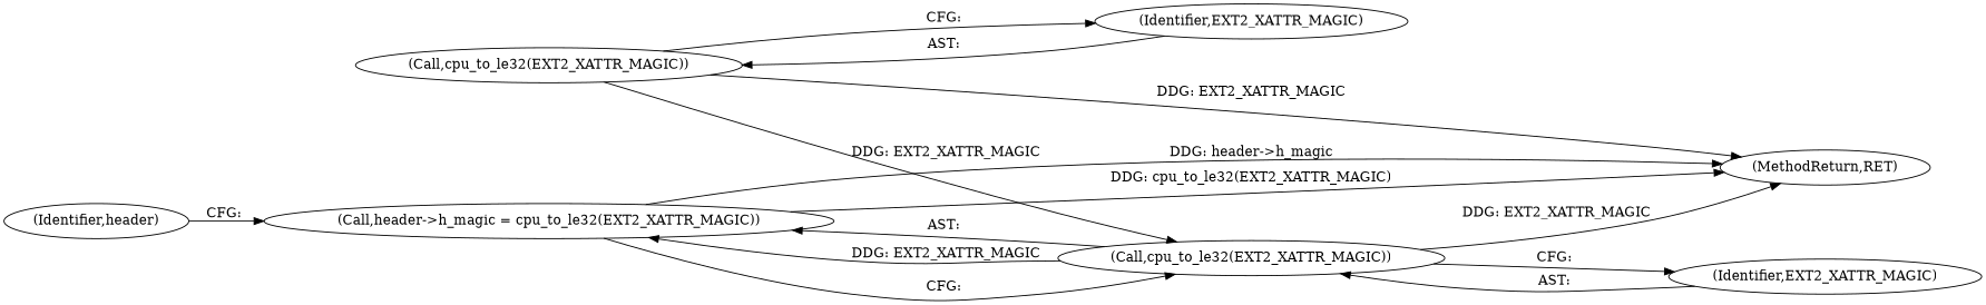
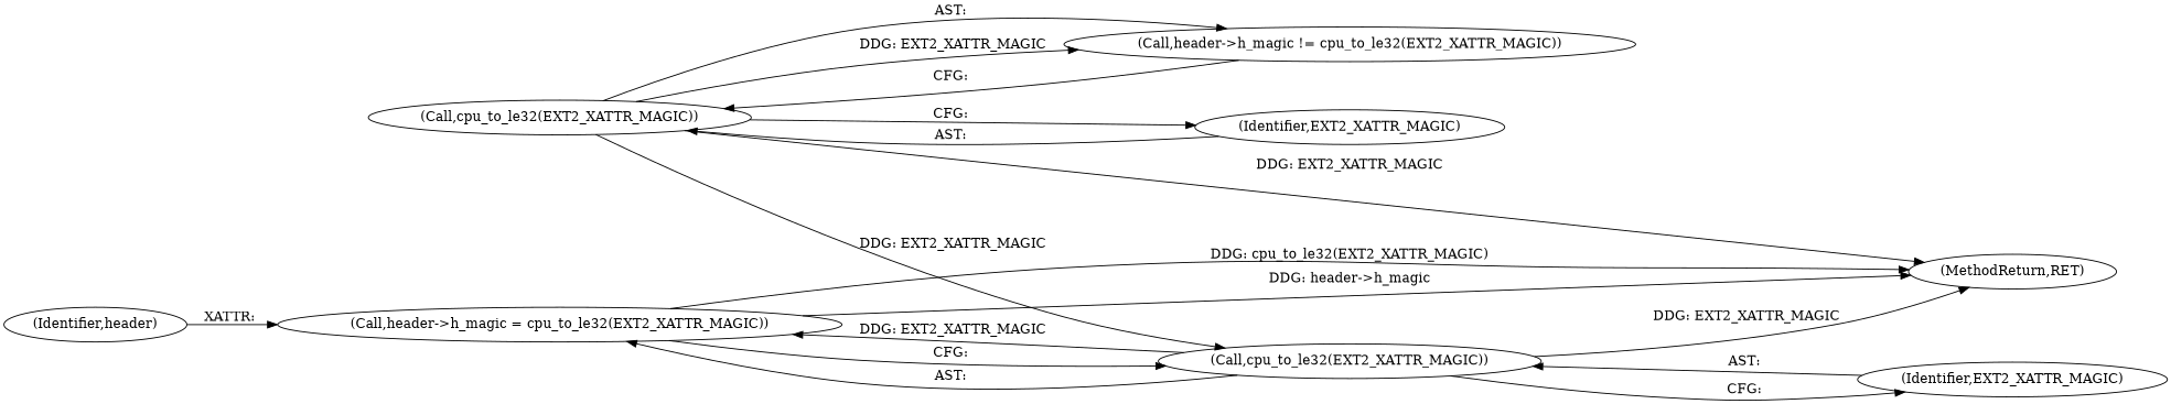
  digraph {
    rankdir=LR
    n1 [label="(Call,header->h_magic = cpu_to_le32(EXT2_XATTR_MAGIC))"]
    n2 [label="(Call,cpu_to_le32(EXT2_XATTR_MAGIC))"]
    n3 [label="(MethodReturn,RET)"]
    n4 [label="(Identifier,EXT2_XATTR_MAGIC)"]
    n5 [label="(Call,cpu_to_le32(EXT2_XATTR_MAGIC))"]
+   n6 [label="(Call,header->h_magic != cpu_to_le32(EXT2_XATTR_MAGIC))"]
    n7 [label="(Identifier,EXT2_XATTR_MAGIC)"]
    n8 [label="(Identifier,header)"]
    n1 -> n2 [label="CFG: "]
    n1 -> n3 [label="DDG: header->h_magic"]
    n1 -> n3 [label="DDG: cpu_to_le32(EXT2_XATTR_MAGIC)"]
    n2 -> n1 [label="AST: "]
    n2 -> n1 [label="DDG: EXT2_XATTR_MAGIC"]
    n2 -> n3 [label="DDG: EXT2_XATTR_MAGIC"]
    n2 -> n4 [label="CFG: "]
    n4 -> n2 [label="AST: "]
    n5 -> n2 [label="DDG: EXT2_XATTR_MAGIC"]
    n5 -> n3 [label="DDG: EXT2_XATTR_MAGIC"]
+   n5 -> n6 [label="AST: "]
+   n5 -> n6 [label="DDG: EXT2_XATTR_MAGIC"]
    n5 -> n7 [label="CFG: "]
+   n6 -> n5 [label="CFG: "]
    n7 -> n5 [label="AST: "]
-   n8 -> n1 [label="CFG: "]
+   n8 -> n1 [label="XATTR: "]
  }
